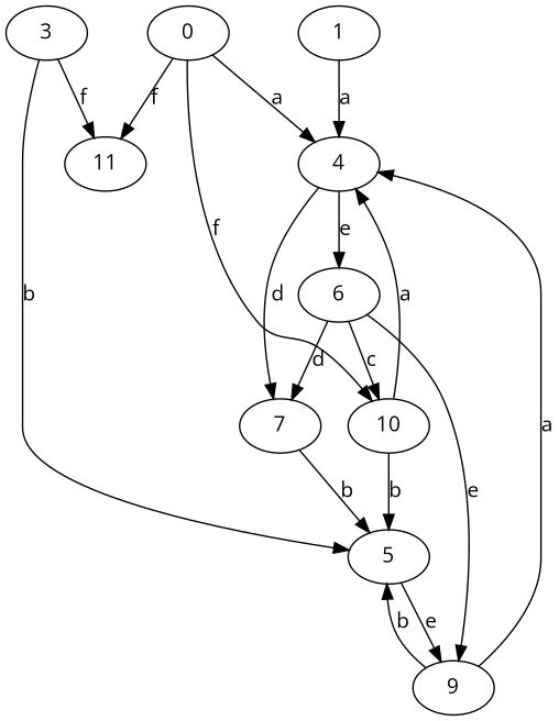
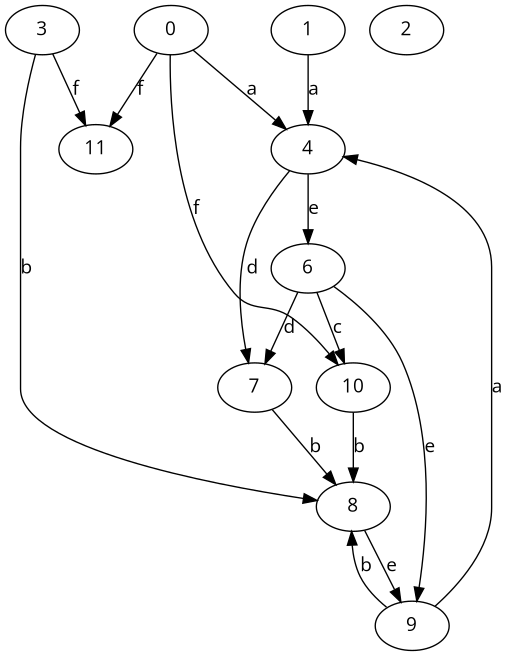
  strict digraph {
    fontname="Open Sans"
    node [fontname="Open Sans"]
    edge [fontname="Open Sans"]
    0
    4
    10
    11
    6
    7
-   5
+   5 [label=8]
    3
    9
    1
+   2
    0 -> 4 [label=a]
    0 -> 10 [label=f]
    0 -> 11 [label=f]
    4 -> 6 [label=e]
    4 -> 7 [label=d]
-   10 -> 4 [label=a]
    10 -> 5 [label=b]
    6 -> 10 [label=c]
    6 -> 7 [label=d]
    6 -> 9 [label=e]
    7 -> 5 [label=b]
    5 -> 9 [label=e]
    3 -> 11 [label=f]
    3 -> 5 [label=b]
    9 -> 4 [label=a]
    9 -> 5 [label=b]
    1 -> 4 [label=a]
  }
